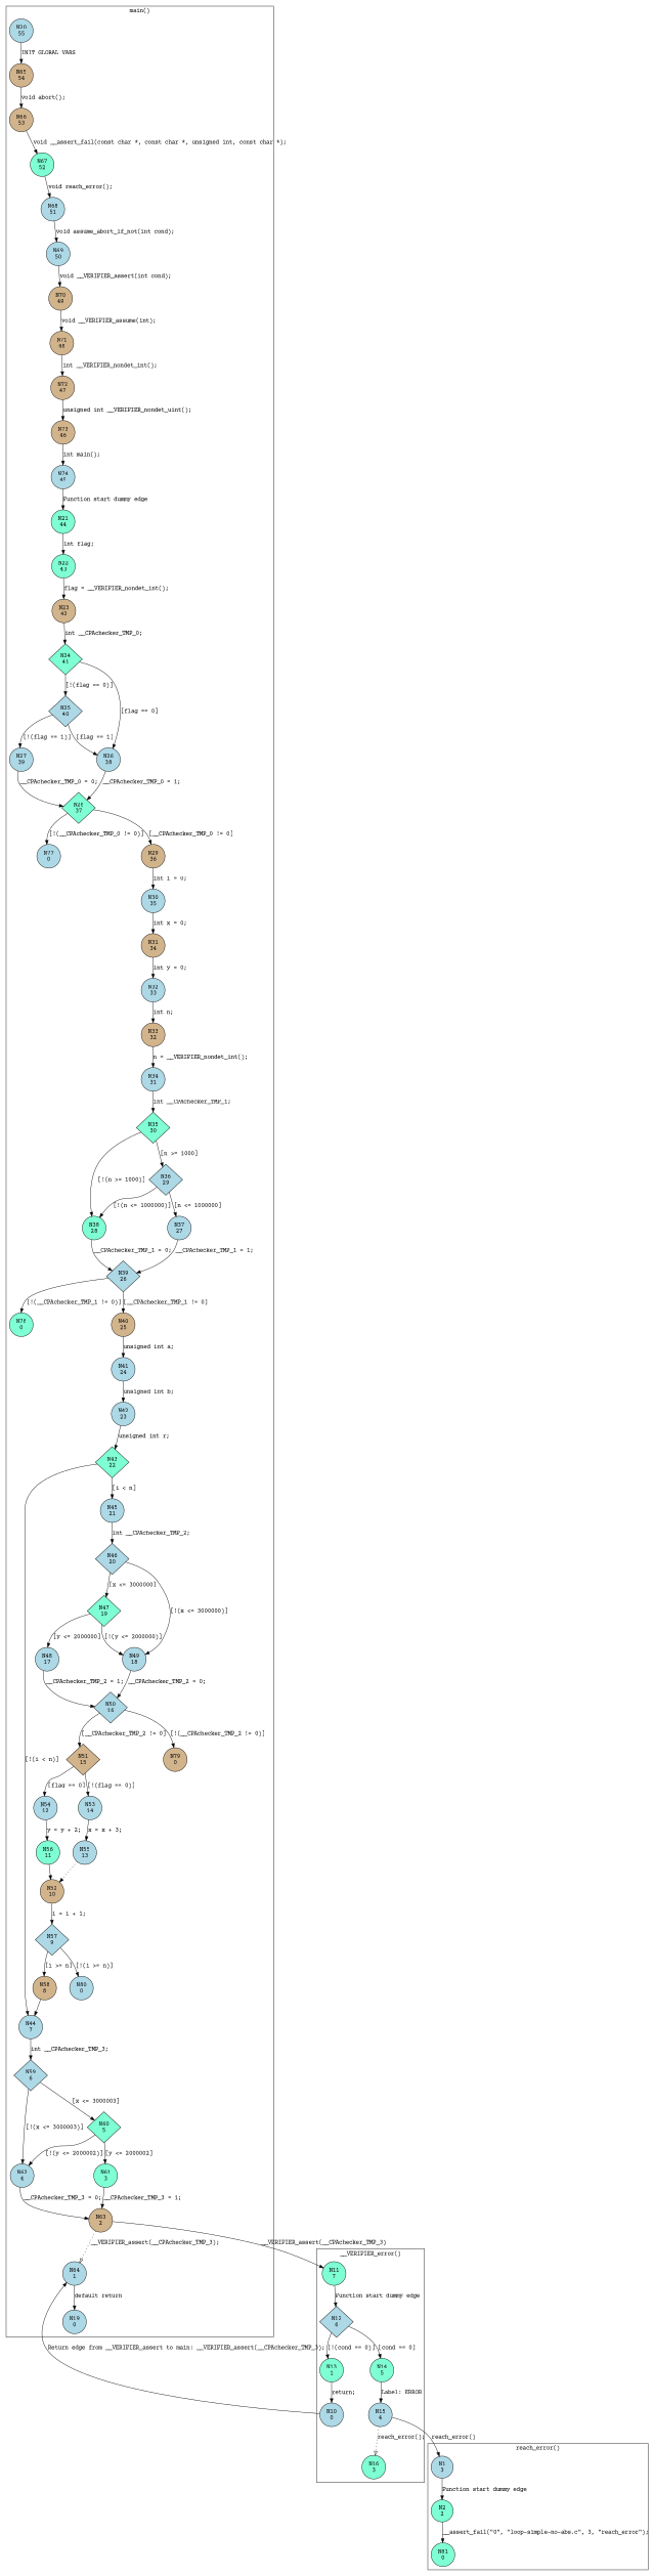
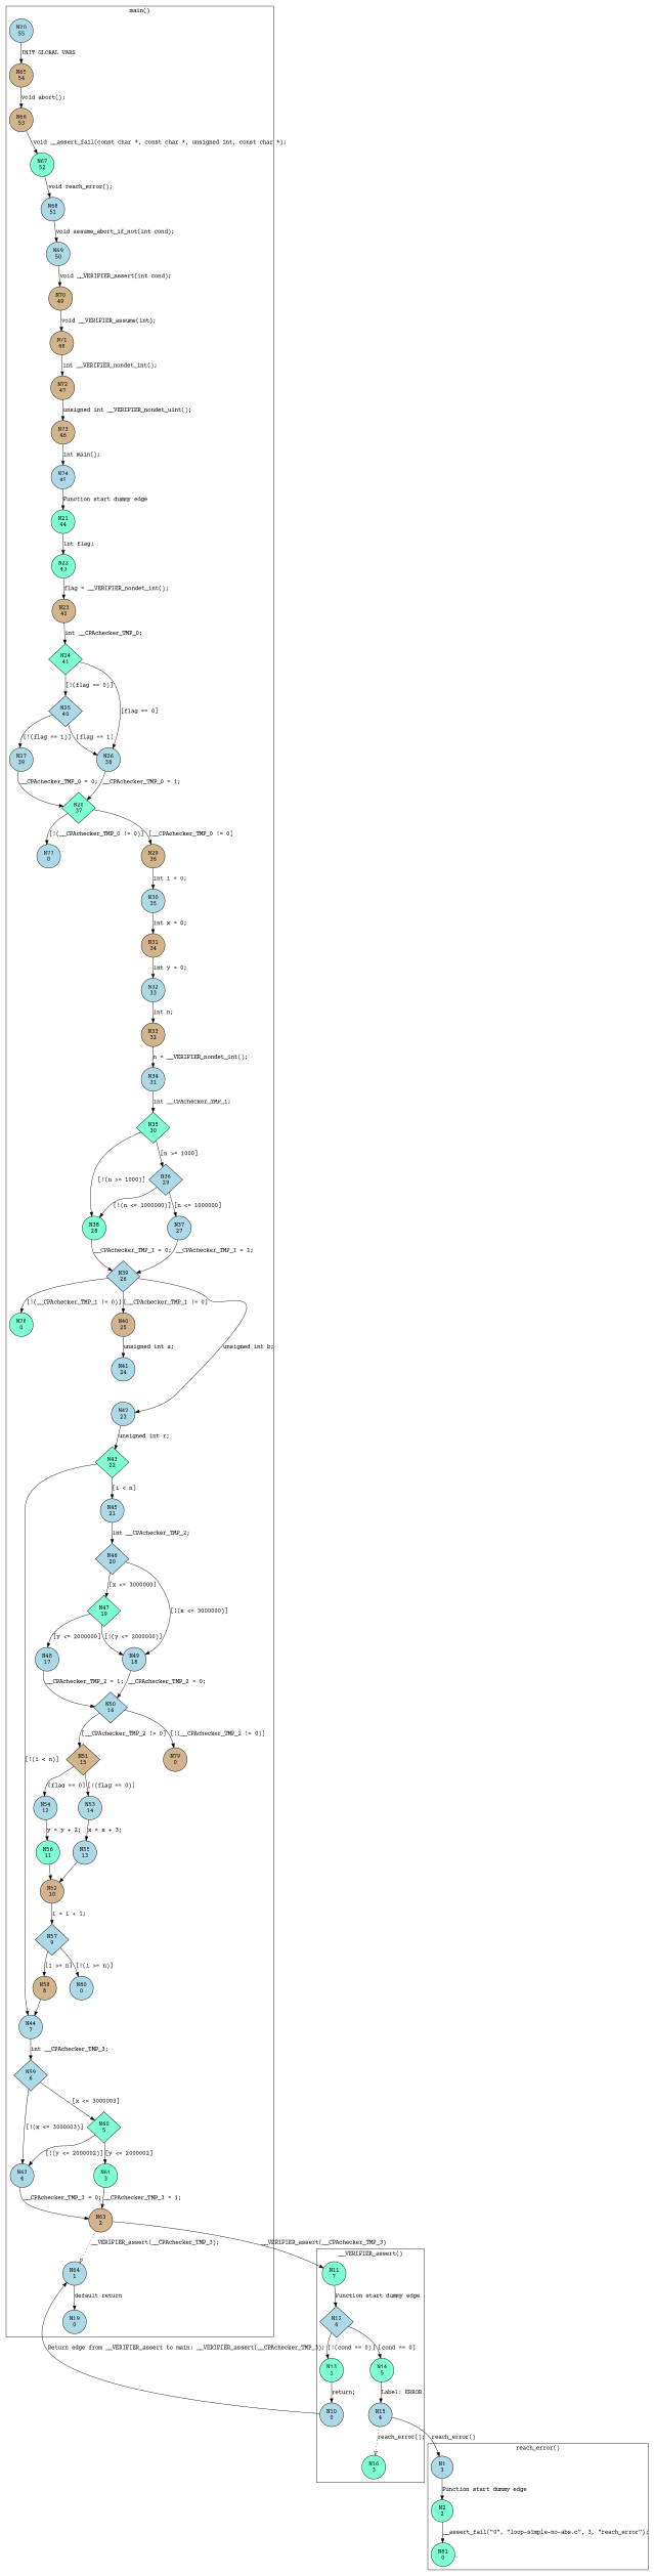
  digraph {
    fontname="Courier Prime"
    node [fillcolor=lightblue fontname="Courier Prime" shape=circle style=filled]
    edge [fontname="Courier Prime"]
    n1 [fillcolor=aquamarine label="N11\n7"]
    n2 [label="N12\n6" shape=diamond]
    n3 [fillcolor=aquamarine label="N13\n1"]
    n4 [fillcolor=aquamarine label="N14\n5"]
    n5 [label="N10\n0"]
    n6 [label="N15\n4"]
    n7 [fillcolor=aquamarine label="N16\n3"]
    n8 [label="N20\n55"]
    n9 [fillcolor=tan label="N65\n54"]
    n10 [fillcolor=tan label="N66\n53"]
    n11 [fillcolor=aquamarine label="N67\n52"]
    n12 [label="N68\n51"]
    n13 [label="N69\n50"]
    n14 [fillcolor=tan label="N70\n49"]
    n15 [fillcolor=tan label="N71\n48"]
    n16 [fillcolor=tan label="N72\n47"]
    n17 [fillcolor=tan label="N73\n46"]
    n18 [label="N74\n45"]
    n19 [fillcolor=aquamarine label="N21\n44"]
    n20 [fillcolor=aquamarine label="N22\n43"]
    n21 [fillcolor=tan label="N23\n42"]
    n22 [fillcolor=aquamarine label="N24\n41" shape=diamond]
    n23 [label="N25\n40" shape=diamond]
    n24 [label="N26\n38"]
    n25 [label="N27\n39"]
    n26 [fillcolor=aquamarine label="N28\n37" shape=diamond]
    n27 [label="N77\n0"]
    n28 [fillcolor=tan label="N29\n36"]
    n29 [label="N30\n35"]
    n30 [fillcolor=tan label="N31\n34"]
    n31 [label="N32\n33"]
    n32 [fillcolor=tan label="N33\n32"]
    n33 [label="N34\n31"]
    n34 [fillcolor=aquamarine label="N35\n30" shape=diamond]
    n35 [fillcolor=aquamarine label="N38\n28"]
    n36 [label="N36\n29" shape=diamond]
    n37 [label="N39\n26" shape=diamond]
    n38 [fillcolor=aquamarine label="N78\n0"]
    n39 [fillcolor=tan label="N40\n25"]
    n40 [label="N41\n24"]
    n41 [label="N42\n23"]
    n42 [fillcolor=aquamarine label="N43\n22" shape=diamond]
    n43 [label="N44\n7"]
    n44 [label="N45\n21"]
    n45 [label="N59\n6" shape=diamond]
    n46 [label="N62\n4"]
    n47 [fillcolor=aquamarine label="N60\n5" shape=diamond]
    n48 [fillcolor=tan label="N63\n2"]
    n49 [label="N64\n1"]
    n50 [label="N19\n0"]
    n51 [fillcolor=aquamarine label="N61\n3"]
    n52 [label="N46\n20" shape=diamond]
    n53 [label="N49\n18"]
    n54 [fillcolor=aquamarine label="N47\n19" shape=diamond]
    n55 [label="N50\n16" shape=diamond]
    n56 [fillcolor=tan label="N79\n0"]
    n57 [fillcolor=tan label="N51\n15" shape=diamond]
    n58 [label="N53\n14"]
    n59 [label="N54\n12"]
    n60 [label="N55\n13"]
    n61 [fillcolor=tan label="N52\n10"]
    n62 [label="N57\n9" shape=diamond]
    n63 [label="N80\n0"]
    n64 [fillcolor=tan label="N58\n8"]
    n65 [fillcolor=aquamarine label="N56\n11"]
    n66 [label="N48\n17"]
    n67 [label="N37\n27"]
    n68 [label="N1\n3"]
    n69 [fillcolor=aquamarine label="N2\n2"]
    n70 [fillcolor=aquamarine label="N81\n0"]
    subgraph cluster_1 {
-     label="__VERIFIER_error()"
+     label="__VERIFIER_assert()"
      n1
      n2
      n3
      n4
      n5
      n6
      n7
    }
    subgraph cluster_2 {
      label="assume_abort_if_not()"
    }
    subgraph cluster_3 {
      label="main()"
      n8
      n9
      n10
      n11
      n12
      n13
      n14
      n15
      n16
      n17
      n18
      n19
      n20
      n21
      n22
      n23
      n24
      n25
      n26
      n27
      n28
      n29
      n30
      n31
      n32
      n33
      n34
      n35
      n36
      n37
      n38
      n39
      n40
      n41
      n42
      n43
      n44
      n45
      n46
      n47
      n48
      n49
      n50
      n51
      n52
      n53
      n54
      n55
      n56
      n57
      n58
      n59
      n60
      n61
      n62
      n63
      n64
      n65
      n66
      n67
    }
    subgraph cluster_4 {
      label="reach_error()"
      n68
      n69
      n70
    }
    n1 -> n2 [label="Function start dummy edge"]
    n2 -> n3 [label="[!(cond == 0)]"]
    n2 -> n4 [label="[cond == 0]"]
    n3 -> n5 [label="return;"]
    n4 -> n6 [label="Label: ERROR"]
    n5 -> n49 [label="Return edge from __VERIFIER_assert to main: __VERIFIER_assert(__CPAchecker_TMP_3);"]
    n6 -> n7 [arrowhead=empty label="reach_error();" style=dotted]
    n6 -> n68 [label="reach_error()"]
    n8 -> n9 [label="INIT GLOBAL VARS"]
    n9 -> n10 [label="void abort();"]
    n10 -> n11 [label="void __assert_fail(const char *, const char *, unsigned int, const char *);"]
    n11 -> n12 [label="void reach_error();"]
    n12 -> n13 [label="void assume_abort_if_not(int cond);"]
    n13 -> n14 [label="void __VERIFIER_assert(int cond);"]
    n14 -> n15 [label="void __VERIFIER_assume(int);"]
    n15 -> n16 [label="int __VERIFIER_nondet_int();"]
    n16 -> n17 [label="unsigned int __VERIFIER_nondet_uint();"]
    n17 -> n18 [label="int main();"]
    n18 -> n19 [label="Function start dummy edge"]
    n19 -> n20 [label="int flag;"]
    n20 -> n21 [label="flag = __VERIFIER_nondet_int();"]
    n21 -> n22 [label="int __CPAchecker_TMP_0;"]
    n22 -> n23 [label="[!(flag == 0)]"]
    n22 -> n24 [label="[flag == 0]"]
    n23 -> n24 [label="[flag == 1]"]
    n23 -> n25 [label="[!(flag == 1)]"]
    n24 -> n26 [label="__CPAchecker_TMP_0 = 1;"]
    n25 -> n26 [label="__CPAchecker_TMP_0 = 0;"]
    n26 -> n27 [label="[!(__CPAchecker_TMP_0 != 0)]"]
    n26 -> n28 [label="[__CPAchecker_TMP_0 != 0]"]
    n28 -> n29 [label="int i = 0;"]
    n29 -> n30 [label="int x = 0;"]
    n30 -> n31 [label="int y = 0;"]
    n31 -> n32 [label="int n;"]
    n32 -> n33 [label="n = __VERIFIER_nondet_int();"]
    n33 -> n34 [label="int __CPAchecker_TMP_1;"]
    n34 -> n35 [label="[!(n >= 1000)]"]
    n34 -> n36 [label="[n >= 1000]"]
    n35 -> n37 [label="__CPAchecker_TMP_1 = 0;"]
    n36 -> n35 [label="[!(n <= 1000000)]"]
    n36 -> n67 [label="[n <= 1000000]"]
    n37 -> n38 [label="[!(__CPAchecker_TMP_1 != 0)]"]
    n37 -> n39 [label="[__CPAchecker_TMP_1 != 0]"]
    n39 -> n40 [label="unsigned int a;"]
-   n40 -> n41 [label="unsigned int b;"]
+   n37 -> n41 [label="unsigned int b;"]
    n41 -> n42 [label="unsigned int r;"]
    n42 -> n43 [label="[!(i < n)]"]
    n42 -> n44 [label="[i < n]"]
    n43 -> n45 [label="int __CPAchecker_TMP_3;"]
    n44 -> n52 [label="int __CPAchecker_TMP_2;"]
    n45 -> n46 [label="[!(x <= 3000003)]"]
    n45 -> n47 [label="[x <= 3000003]"]
    n46 -> n48 [label="__CPAchecker_TMP_3 = 0;"]
    n47 -> n46 [label="[!(y <= 2000002)]"]
    n47 -> n51 [label="[y <= 2000002]"]
    n48 -> n1 [label="__VERIFIER_assert(__CPAchecker_TMP_3)"]
    n48 -> n49 [arrowhead=empty label="__VERIFIER_assert(__CPAchecker_TMP_3);" style=dotted]
    n49 -> n50 [label="default return"]
    n51 -> n48 [label="__CPAchecker_TMP_3 = 1;"]
    n52 -> n53 [label="[!(x <= 3000000)]"]
    n52 -> n54 [label="[x <= 3000000]"]
    n53 -> n55 [label="__CPAchecker_TMP_2 = 0;"]
    n54 -> n53 [label="[!(y <= 2000000)]"]
    n54 -> n66 [label="[y <= 2000000]"]
    n55 -> n56 [label="[!(__CPAchecker_TMP_2 != 0)]"]
    n55 -> n57 [label="[__CPAchecker_TMP_2 != 0]"]
    n57 -> n58 [label="[!(flag == 0)]"]
    n57 -> n59 [label="[flag == 0]"]
    n58 -> n60 [label="x = x + 3;"]
    n59 -> n65 [label="y = y + 2;"]
-   n60 -> n61 [style=dotted]
+   n60 -> n61
    n61 -> n62 [label="i = i + 1;"]
    n62 -> n63 [label="[!(i >= n)]"]
    n62 -> n64 [label="[i >= n]"]
    n64 -> n43
    n65 -> n61
    n66 -> n55 [label="__CPAchecker_TMP_2 = 1;"]
    n67 -> n37 [label="__CPAchecker_TMP_1 = 1;"]
    n68 -> n69 [label="Function start dummy edge"]
    n69 -> n70 [label="__assert_fail(\"0\", \"loop-simple-no-abs.c\", 3, \"reach_error\");"]
  }
